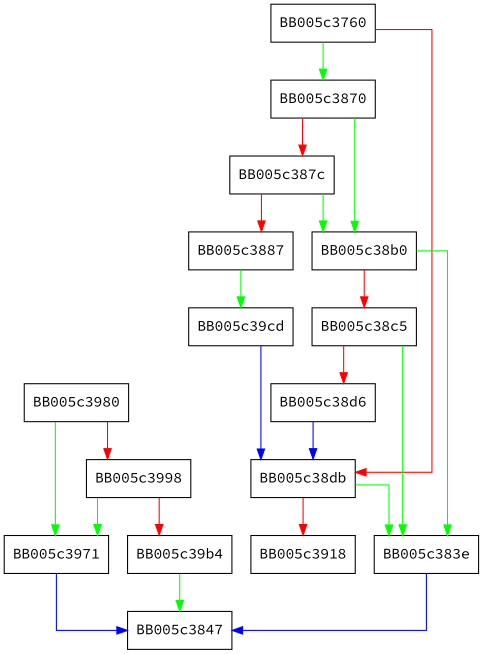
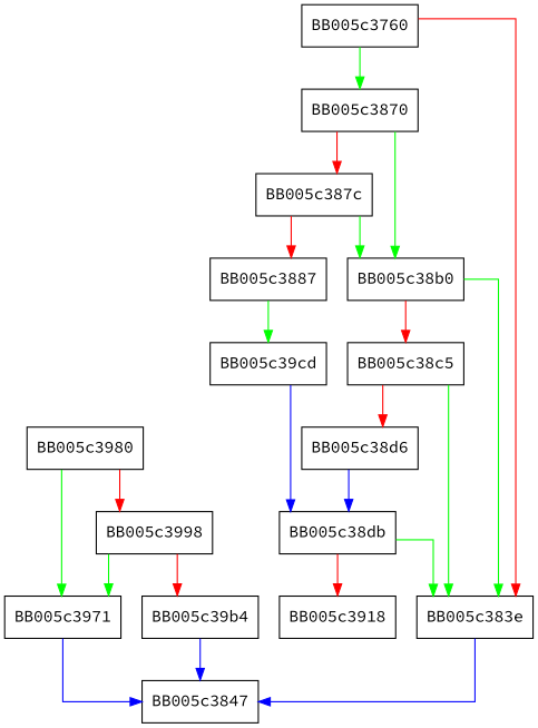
  digraph {
    fontname="Source Code Pro"
    splines=ortho
    node [fontname="Source Code Pro" shape=box]
    edge [color=green fontname="Source Code Pro"]
    BB005c3760
    BB005c3870
    BB005c383e
    BB005c38b0
    BB005c387c
    BB005c3847
    BB005c38c5
    BB005c3887
    BB005c38d6
    BB005c39cd
    BB005c38db
    BB005c3918
    BB005c3980
    BB005c3971
    BB005c3998
    BB005c39b4
    BB005c3760 -> BB005c3870
-   BB005c3760 -> BB005c38db [color=red]
+   BB005c3760 -> BB005c383e [color=red]
    BB005c3870 -> BB005c38b0
    BB005c3870 -> BB005c387c [color=red]
    BB005c383e -> BB005c3847 [color=blue]
    BB005c38b0 -> BB005c383e
    BB005c38b0 -> BB005c38c5 [color=red]
    BB005c387c -> BB005c38b0
    BB005c387c -> BB005c3887 [color=red]
    BB005c38c5 -> BB005c383e
    BB005c38c5 -> BB005c38d6 [color=red]
    BB005c3887 -> BB005c39cd
    BB005c38d6 -> BB005c38db [color=blue]
    BB005c39cd -> BB005c38db [color=blue]
    BB005c38db -> BB005c383e
    BB005c38db -> BB005c3918 [color=red]
    BB005c3980 -> BB005c3971
    BB005c3980 -> BB005c3998 [color=red]
    BB005c3971 -> BB005c3847 [color=blue]
    BB005c3998 -> BB005c3971
    BB005c3998 -> BB005c39b4 [color=red]
-   BB005c39b4 -> BB005c3847
+   BB005c39b4 -> BB005c3847 [color=blue]
  }
